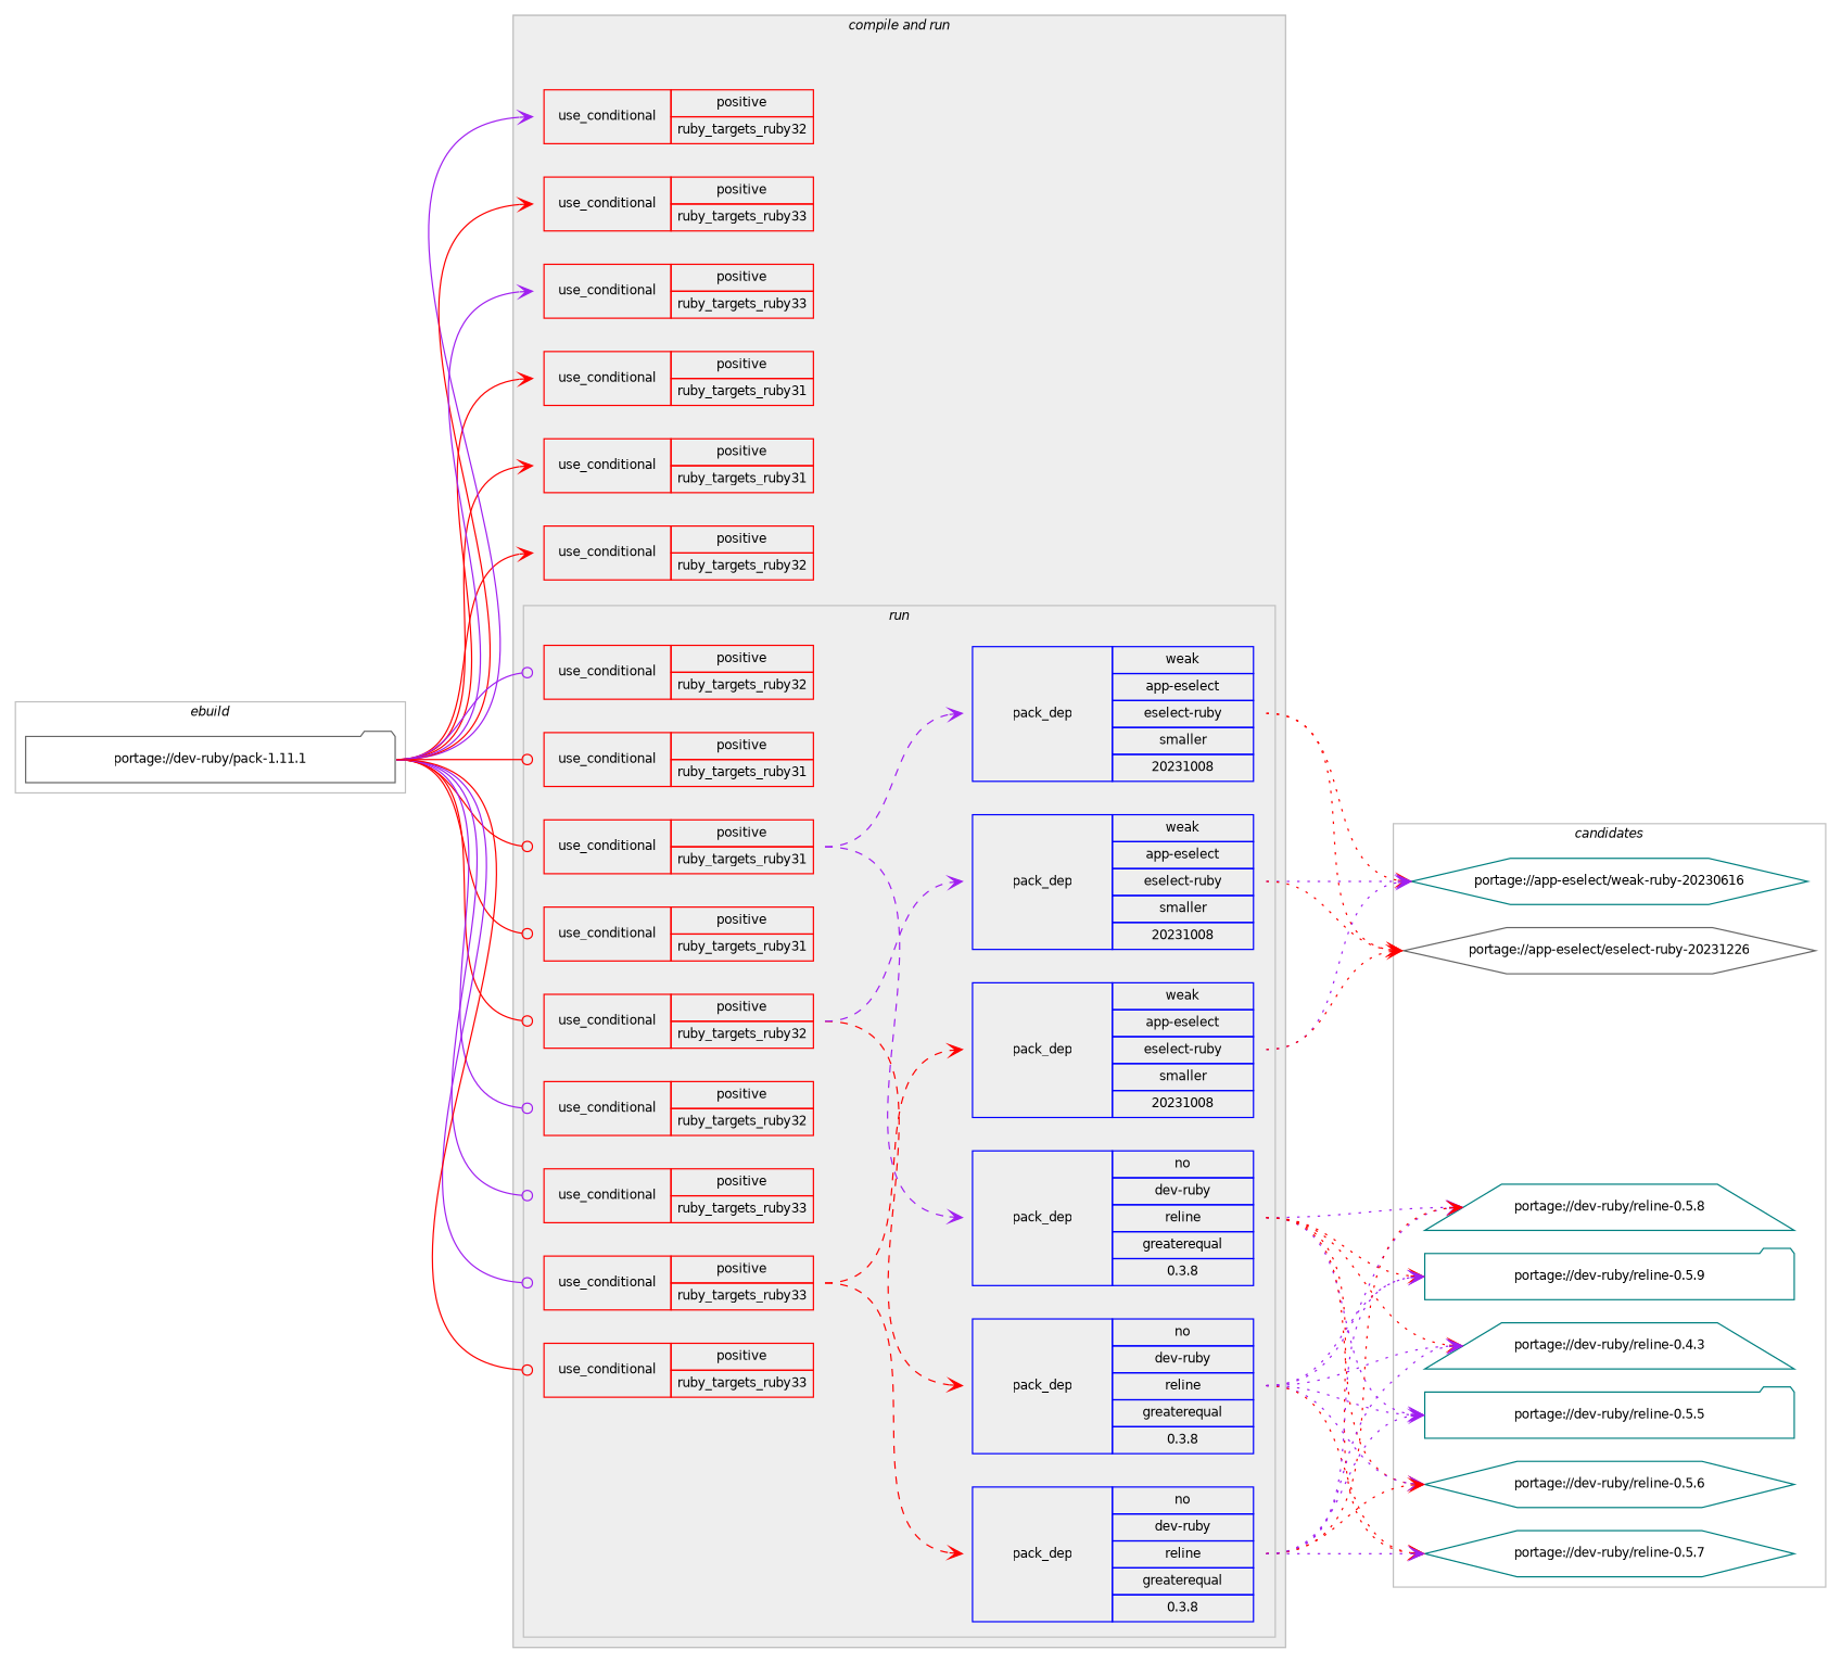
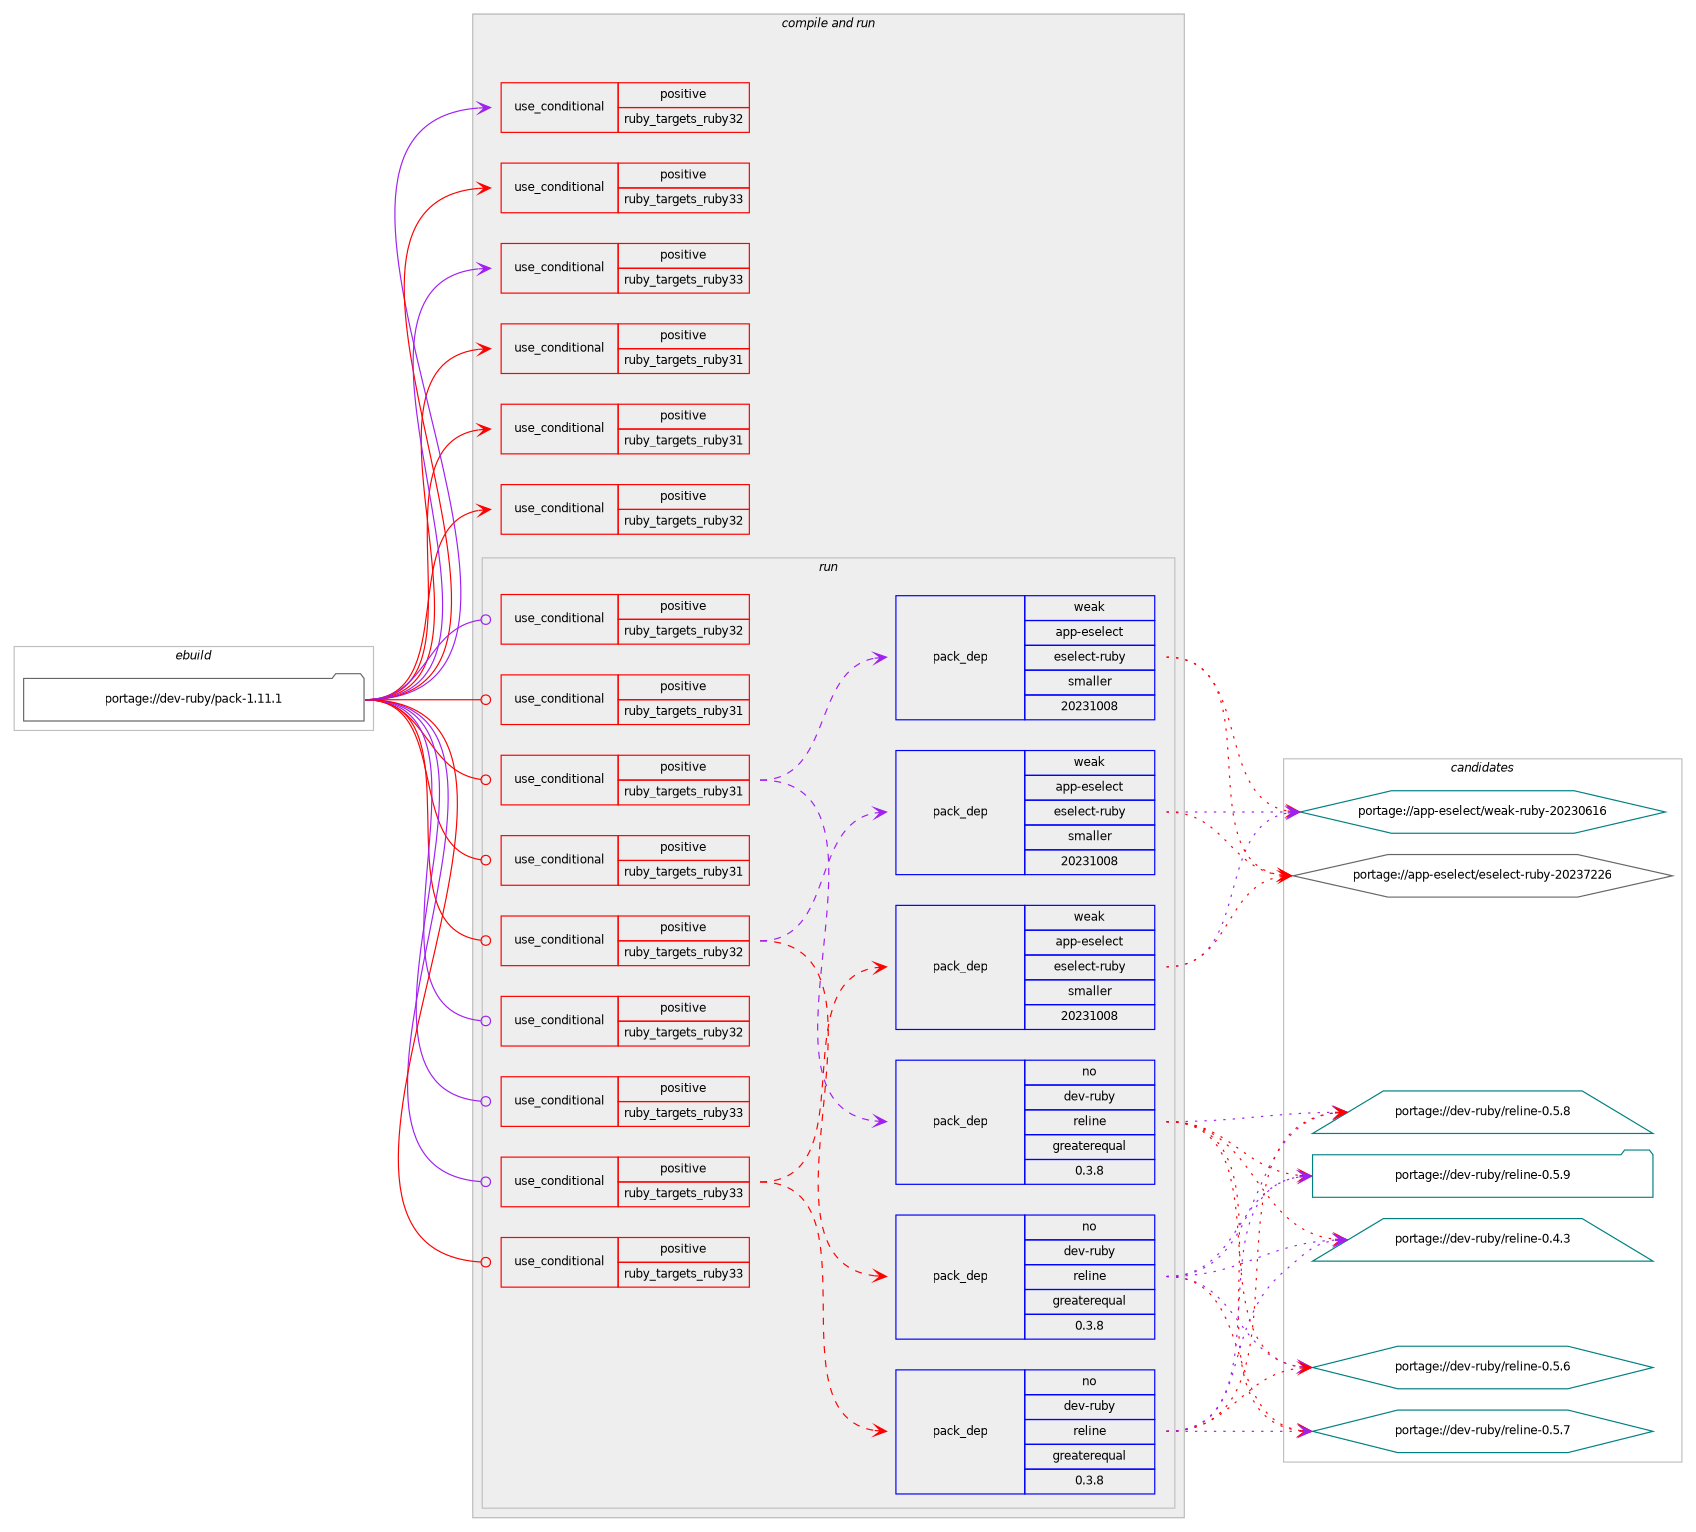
  digraph {
    compound=true
    concentrate=true
    fontname=Helvetica
    fontsize=10
    newrank=true
    rankdir=LR
    ranksep=1.5
    node [color=red fontname=Helvetica fontsize=10 shape=none]
    edge [arrowhead=vee color=red headport=w style=dotted tailport=e weight=100]
    n1 [color=gray40 label="portage://dev-ruby/pack-1.11.1" shape=folder width=4]
    n2 [label=<<TABLE BORDER="0" CELLBORDER="1" CELLSPACING="0" CELLPADDING="4"><TR><TD ROWSPAN="3" CELLPADDING="10">use_conditional</TD></TR><TR><TD>positive</TD></TR><TR><TD>ruby_targets_ruby31</TD></TR></TABLE>>]
    n3 [label=<<TABLE BORDER="0" CELLBORDER="1" CELLSPACING="0" CELLPADDING="4"><TR><TD ROWSPAN="3" CELLPADDING="10">use_conditional</TD></TR><TR><TD>positive</TD></TR><TR><TD>ruby_targets_ruby31</TD></TR></TABLE>>]
    n4 [label=<<TABLE BORDER="0" CELLBORDER="1" CELLSPACING="0" CELLPADDING="4"><TR><TD ROWSPAN="3" CELLPADDING="10">use_conditional</TD></TR><TR><TD>positive</TD></TR><TR><TD>ruby_targets_ruby32</TD></TR></TABLE>>]
    n5 [label=<<TABLE BORDER="0" CELLBORDER="1" CELLSPACING="0" CELLPADDING="4"><TR><TD ROWSPAN="3" CELLPADDING="10">use_conditional</TD></TR><TR><TD>positive</TD></TR><TR><TD>ruby_targets_ruby32</TD></TR></TABLE>>]
    n6 [label=<<TABLE BORDER="0" CELLBORDER="1" CELLSPACING="0" CELLPADDING="4"><TR><TD ROWSPAN="3" CELLPADDING="10">use_conditional</TD></TR><TR><TD>positive</TD></TR><TR><TD>ruby_targets_ruby33</TD></TR></TABLE>>]
    n7 [label=<<TABLE BORDER="0" CELLBORDER="1" CELLSPACING="0" CELLPADDING="4"><TR><TD ROWSPAN="3" CELLPADDING="10">use_conditional</TD></TR><TR><TD>positive</TD></TR><TR><TD>ruby_targets_ruby33</TD></TR></TABLE>>]
    n8 [label=<<TABLE BORDER="0" CELLBORDER="1" CELLSPACING="0" CELLPADDING="4"><TR><TD ROWSPAN="3" CELLPADDING="10">use_conditional</TD></TR><TR><TD>positive</TD></TR><TR><TD>ruby_targets_ruby32</TD></TR></TABLE>>]
    n9 [label=<<TABLE BORDER="0" CELLBORDER="1" CELLSPACING="0" CELLPADDING="4"><TR><TD ROWSPAN="3" CELLPADDING="10">use_conditional</TD></TR><TR><TD>positive</TD></TR><TR><TD>ruby_targets_ruby31</TD></TR></TABLE>>]
    n10 [color=blue label=<<TABLE BORDER="0" CELLBORDER="1" CELLSPACING="0" CELLPADDING="4" WIDTH="220"><TR><TD ROWSPAN="6" CELLPADDING="30">pack_dep</TD></TR><TR><TD WIDTH="110">no</TD></TR><TR><TD>dev-ruby</TD></TR><TR><TD>reline</TD></TR><TR><TD>greaterequal</TD></TR><TR><TD>0.3.8</TD></TR></TABLE>>]
    n11 [color=blue label=<<TABLE BORDER="0" CELLBORDER="1" CELLSPACING="0" CELLPADDING="4" WIDTH="220"><TR><TD ROWSPAN="6" CELLPADDING="30">pack_dep</TD></TR><TR><TD WIDTH="110">weak</TD></TR><TR><TD>app-eselect</TD></TR><TR><TD>eselect-ruby</TD></TR><TR><TD>smaller</TD></TR><TR><TD>20231008</TD></TR></TABLE>>]
    n12 [label=<<TABLE BORDER="0" CELLBORDER="1" CELLSPACING="0" CELLPADDING="4"><TR><TD ROWSPAN="3" CELLPADDING="10">use_conditional</TD></TR><TR><TD>positive</TD></TR><TR><TD>ruby_targets_ruby31</TD></TR></TABLE>>]
    n13 [label=<<TABLE BORDER="0" CELLBORDER="1" CELLSPACING="0" CELLPADDING="4"><TR><TD ROWSPAN="3" CELLPADDING="10">use_conditional</TD></TR><TR><TD>positive</TD></TR><TR><TD>ruby_targets_ruby31</TD></TR></TABLE>>]
    n14 [color=blue label=<<TABLE BORDER="0" CELLBORDER="1" CELLSPACING="0" CELLPADDING="4" WIDTH="220"><TR><TD ROWSPAN="6" CELLPADDING="30">pack_dep</TD></TR><TR><TD WIDTH="110">no</TD></TR><TR><TD>dev-ruby</TD></TR><TR><TD>reline</TD></TR><TR><TD>greaterequal</TD></TR><TR><TD>0.3.8</TD></TR></TABLE>>]
    n15 [color=blue label=<<TABLE BORDER="0" CELLBORDER="1" CELLSPACING="0" CELLPADDING="4" WIDTH="220"><TR><TD ROWSPAN="6" CELLPADDING="30">pack_dep</TD></TR><TR><TD WIDTH="110">weak</TD></TR><TR><TD>app-eselect</TD></TR><TR><TD>eselect-ruby</TD></TR><TR><TD>smaller</TD></TR><TR><TD>20231008</TD></TR></TABLE>>]
    n16 [label=<<TABLE BORDER="0" CELLBORDER="1" CELLSPACING="0" CELLPADDING="4"><TR><TD ROWSPAN="3" CELLPADDING="10">use_conditional</TD></TR><TR><TD>positive</TD></TR><TR><TD>ruby_targets_ruby32</TD></TR></TABLE>>]
    n17 [label=<<TABLE BORDER="0" CELLBORDER="1" CELLSPACING="0" CELLPADDING="4"><TR><TD ROWSPAN="3" CELLPADDING="10">use_conditional</TD></TR><TR><TD>positive</TD></TR><TR><TD>ruby_targets_ruby32</TD></TR></TABLE>>]
    n18 [label=<<TABLE BORDER="0" CELLBORDER="1" CELLSPACING="0" CELLPADDING="4"><TR><TD ROWSPAN="3" CELLPADDING="10">use_conditional</TD></TR><TR><TD>positive</TD></TR><TR><TD>ruby_targets_ruby33</TD></TR></TABLE>>]
    n19 [color=blue label=<<TABLE BORDER="0" CELLBORDER="1" CELLSPACING="0" CELLPADDING="4" WIDTH="220"><TR><TD ROWSPAN="6" CELLPADDING="30">pack_dep</TD></TR><TR><TD WIDTH="110">no</TD></TR><TR><TD>dev-ruby</TD></TR><TR><TD>reline</TD></TR><TR><TD>greaterequal</TD></TR><TR><TD>0.3.8</TD></TR></TABLE>>]
    n20 [color=blue label=<<TABLE BORDER="0" CELLBORDER="1" CELLSPACING="0" CELLPADDING="4" WIDTH="220"><TR><TD ROWSPAN="6" CELLPADDING="30">pack_dep</TD></TR><TR><TD WIDTH="110">weak</TD></TR><TR><TD>app-eselect</TD></TR><TR><TD>eselect-ruby</TD></TR><TR><TD>smaller</TD></TR><TR><TD>20231008</TD></TR></TABLE>>]
    n21 [label=<<TABLE BORDER="0" CELLBORDER="1" CELLSPACING="0" CELLPADDING="4"><TR><TD ROWSPAN="3" CELLPADDING="10">use_conditional</TD></TR><TR><TD>positive</TD></TR><TR><TD>ruby_targets_ruby33</TD></TR></TABLE>>]
    n22 [label=<<TABLE BORDER="0" CELLBORDER="1" CELLSPACING="0" CELLPADDING="4"><TR><TD ROWSPAN="3" CELLPADDING="10">use_conditional</TD></TR><TR><TD>positive</TD></TR><TR><TD>ruby_targets_ruby33</TD></TR></TABLE>>]
    n23 [color=teal label="portage://dev-ruby/reline-0.4.3" shape=trapezium width=4]
-   n24 [color=teal label="portage://dev-ruby/reline-0.5.5" shape=folder width=4]
    n25 [color=teal label="portage://dev-ruby/reline-0.5.6" shape=hexagon width=4]
    n26 [color=teal label="portage://dev-ruby/reline-0.5.7" shape=hexagon width=4]
    n27 [color=teal label="portage://dev-ruby/reline-0.5.8" shape=trapezium width=4]
    n28 [color=teal label="portage://dev-ruby/reline-0.5.9" shape=folder width=4]
    n29 [color=teal label="portage://app-eselect/weak-ruby-20230616" shape=hexagon width=4]
-   n30 [color=gray40 label="portage://app-eselect/eselect-ruby-20231226" shape=hexagon width=4]
+   n30 [color=gray40 label="portage://app-eselect/eselect-ruby-20237226" shape=hexagon width=4]
    subgraph cluster_1 {
      color=gray
      label=<<i>ebuild</i>>
      rank=same
      n1
    }
    subgraph cluster_2 {
      color=gray
      label=<<i>dependencies</i>>
      subgraph cluster_3 {
        color=gray
        fillcolor="#eeeeee"
        label=<<i>compile</i>>
        style=filled
        subgraph sub_4 {
          color=gray
          fillcolor="#eeeeee"
          label=<<i>compile</i>>
          style=filled
          n2
        }
        subgraph sub_5 {
          color=gray
          fillcolor="#eeeeee"
          label=<<i>compile</i>>
          style=filled
          n3
        }
        subgraph sub_6 {
          color=gray
          fillcolor="#eeeeee"
          label=<<i>compile</i>>
          style=filled
          n4
        }
        subgraph sub_7 {
          color=gray
          fillcolor="#eeeeee"
          label=<<i>compile</i>>
          style=filled
          n5
        }
        subgraph sub_8 {
          color=gray
          fillcolor="#eeeeee"
          label=<<i>compile</i>>
          style=filled
          n6
        }
        subgraph sub_9 {
          color=gray
          fillcolor="#eeeeee"
          label=<<i>compile</i>>
          style=filled
          n7
        }
      }
      subgraph cluster_10 {
        color=gray
        fillcolor="#eeeeee"
        label=<<i>compile and run</i>>
        style=filled
      }
      subgraph cluster_11 {
        color=gray
        fillcolor="#eeeeee"
        label=<<i>run</i>>
        style=filled
        subgraph sub_12 {
          color=gray
          fillcolor="#eeeeee"
          label=<<i>run</i>>
          style=filled
          n8
        }
        subgraph sub_13 {
          color=gray
          fillcolor="#eeeeee"
          label=<<i>run</i>>
          style=filled
          n9
        }
        subgraph sub_14 {
          color=gray
          fillcolor="#eeeeee"
          label=<<i>run</i>>
          style=filled
          n12
          subgraph sub_15 {
            color=gray
            fillcolor="#eeeeee"
            label=<<i>run</i>>
            style=filled
            n10
          }
          subgraph sub_16 {
            color=gray
            fillcolor="#eeeeee"
            label=<<i>run</i>>
            style=filled
            n11
          }
        }
        subgraph sub_17 {
          color=gray
          fillcolor="#eeeeee"
          label=<<i>run</i>>
          style=filled
          n13
        }
        subgraph sub_18 {
          color=gray
          fillcolor="#eeeeee"
          label=<<i>run</i>>
          style=filled
          n16
          subgraph sub_19 {
            color=gray
            fillcolor="#eeeeee"
            label=<<i>run</i>>
            style=filled
            n14
          }
          subgraph sub_20 {
            color=gray
            fillcolor="#eeeeee"
            label=<<i>run</i>>
            style=filled
            n15
          }
        }
        subgraph sub_21 {
          color=gray
          fillcolor="#eeeeee"
          label=<<i>run</i>>
          style=filled
          n17
        }
        subgraph sub_22 {
          color=gray
          fillcolor="#eeeeee"
          label=<<i>run</i>>
          style=filled
          n18
        }
        subgraph sub_23 {
          color=gray
          fillcolor="#eeeeee"
          label=<<i>run</i>>
          style=filled
          n21
          subgraph sub_24 {
            color=gray
            fillcolor="#eeeeee"
            label=<<i>run</i>>
            style=filled
            n19
          }
          subgraph sub_25 {
            color=gray
            fillcolor="#eeeeee"
            label=<<i>run</i>>
            style=filled
            n20
          }
        }
        subgraph sub_26 {
          color=gray
          fillcolor="#eeeeee"
          label=<<i>run</i>>
          style=filled
          n22
        }
      }
    }
    subgraph cluster_27 {
      color=gray
      label=<<i>candidates</i>>
      rank=same
      subgraph sub_28 {
        color=black
        label=<<i>candidates</i>>
        nodesep=1
        rank=same
        n23
-       n24
        n25
        n26
        n27
        n28
      }
      subgraph sub_29 {
        color=black
        label=<<i>candidates</i>>
        nodesep=1
        rank=same
        n29
        n30
      }
      subgraph sub_30 {
        color=black
        label=<<i>candidates</i>>
        nodesep=1
        rank=same
        n23
-       n24
        n25
        n26
        n27
        n28
      }
      subgraph sub_31 {
        color=black
        label=<<i>candidates</i>>
        nodesep=1
        rank=same
        n29
        n30
      }
      subgraph sub_32 {
        color=black
        label=<<i>candidates</i>>
        nodesep=1
        rank=same
        n23
-       n24
        n25
        n26
        n27
        n28
      }
      subgraph sub_33 {
        color=black
        label=<<i>candidates</i>>
        nodesep=1
        rank=same
        n29
        n30
      }
    }
    n1 -> n2 [style=solid weight=20]
    n1 -> n3 [style=solid weight=20]
    n1 -> n4 [style=solid weight=20]
    n1 -> n5 [color=purple style=solid weight=20]
    n1 -> n6 [style=solid weight=20]
    n1 -> n7 [color=purple style=solid weight=20]
    n1 -> n8 [arrowhead=odot color=purple style=solid weight=20]
    n1 -> n9 [arrowhead=odot style=solid weight=20]
    n1 -> n12 [arrowhead=odot style=solid weight=20]
    n1 -> n13 [arrowhead=odot style=solid weight=20]
    n1 -> n16 [arrowhead=odot style=solid weight=20]
    n1 -> n17 [arrowhead=odot color=purple style=solid weight=20]
    n1 -> n18 [arrowhead=odot color=purple style=solid weight=20]
    n1 -> n21 [arrowhead=odot color=purple style=solid weight=20]
    n1 -> n22 [arrowhead=odot style=solid weight=20]
    n10 -> n23
-   n10 -> n24 [color=purple]
    n10 -> n25
    n10 -> n26
    n10 -> n27 [color=purple]
    n10 -> n28
    n11 -> n29
    n11 -> n30
    n12 -> n10 [color=purple style=dashed weight=20]
    n12 -> n11 [color=purple style=dashed weight=20]
    n14 -> n23 [color=purple]
-   n14 -> n24 [color=purple]
    n14 -> n25 [color=purple]
    n14 -> n26
    n14 -> n27 [color=purple]
    n14 -> n28 [color=purple]
    n15 -> n29 [color=purple]
    n15 -> n30
    n16 -> n14 [style=dashed weight=20]
    n16 -> n15 [color=purple style=dashed weight=20]
    n19 -> n23 [color=purple]
-   n19 -> n24 [color=purple]
    n19 -> n25
    n19 -> n26 [color=purple]
    n19 -> n27
    n19 -> n28 [color=purple]
    n20 -> n29 [color=purple]
    n20 -> n30
    n21 -> n19 [style=dashed weight=20]
    n21 -> n20 [style=dashed weight=20]
  }
